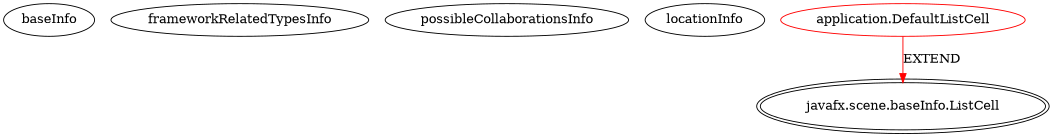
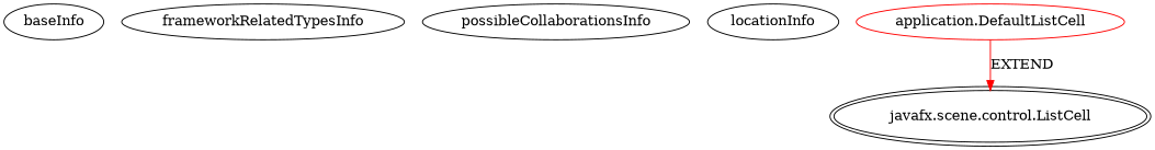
  digraph {
    baseInfo [category=extension_graph graphId=459 isAnonymous=false possibleRelation=false]
    frameworkRelatedTypesInfo [0="javafx.scene.control.ListCell"]
    possibleCollaborationsInfo
    locationInfo [contextSignature=DefaultListCell filePath="/Fisiu-skontrumFx/skontrumFx-master/skontrumFxApp/src/application/DefaultListCell.java" graphId=459 projectName="Fisiu-skontrumFx"]
    n5 [color=red isFrameworkType=false label="application.DefaultListCell" vertexType=ROOT_CLIENT_CLASS_DECLARATION]
-   n6 [isFrameworkType=true label="javafx.scene.baseInfo.ListCell" peripheries=2 vertexType=FRAMEWORK_CLASS_TYPE]
+   n6 [isFrameworkType=true label="javafx.scene.control.ListCell" peripheries=2 vertexType=FRAMEWORK_CLASS_TYPE]
    n5 -> n6 [color=red label=EXTEND]
  }
